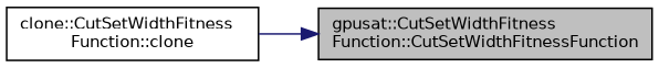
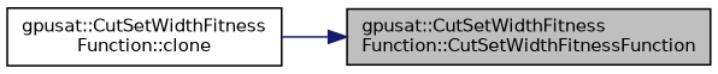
  digraph {
    rankdir=RL
    node [color=black fontname=Helvetica fontsize=10 shape=record style=filled]
    n1 [fillcolor=grey75 fontcolor=black height=0.2 label="gpusat::CutSetWidthFitness\lFunction::CutSetWidthFitnessFunction" width=0.4]
-   n2 [fillcolor=white height=0.2 label="clone::CutSetWidthFitness\lFunction::clone" width=0.4]
+   n2 [fillcolor=white height=0.2 label="gpusat::CutSetWidthFitness\lFunction::clone" width=0.4]
    n1 -> n2 [color=midnightblue dir=back fontname=Helvetica fontsize=10 labelfontname=Helvetica labelfontsize=10 style=solid]
  }
